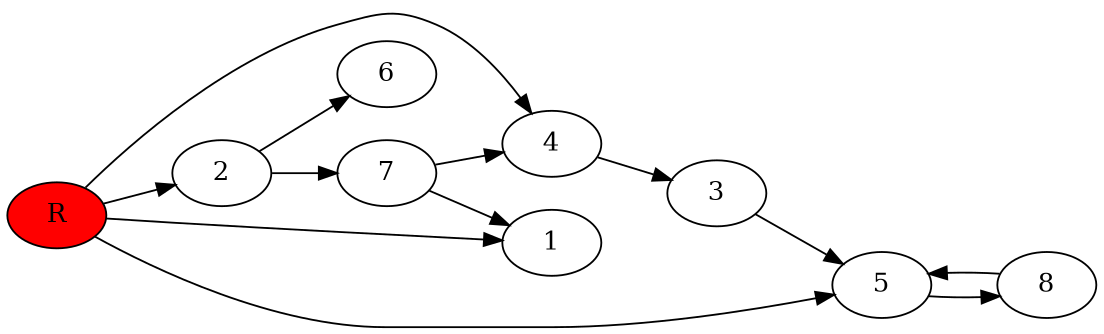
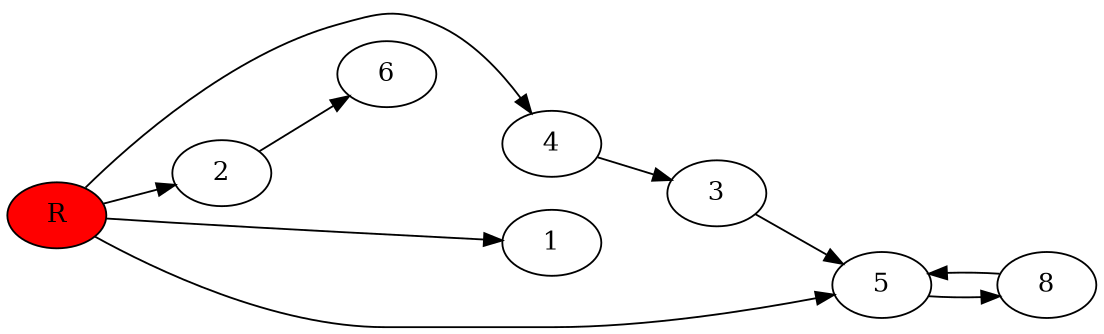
  digraph {
    rankdir=LR
    2
    6
-   7
    4
    1
    3
    5
    8
    R [fillcolor="#ff0000" style=filled]
    2 -> 6
-   2 -> 7
-   7 -> 4
-   7 -> 1
    4 -> 3
    3 -> 5
    5 -> 8
    8 -> 5
    R -> 2
    R -> 4
    R -> 1
    R -> 5
  }
